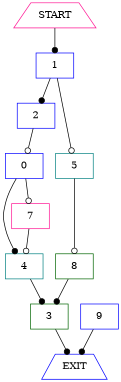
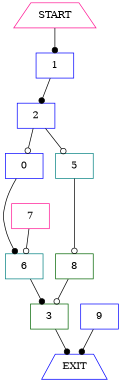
  digraph {
    node [color=blue shape=box]
    edge [arrowhead=dot]
    n1 [color=deeppink label=START shape=trapezium]
    1
    2
    n4 [label=EXIT shape=trapezium]
    n5 [label=0]
    5 [color=teal]
    3 [color=darkgreen]
-   6 [color=teal label=4]
+   6 [color=teal]
    7 [color=deeppink]
    8 [color=darkgreen]
    9
    n1 -> 1
    1 -> 2
    2 -> n5 [arrowhead=odot]
-   1 -> 5 [arrowhead=odot]
+   2 -> 5 [arrowhead=odot]
    n5 -> 6
-   n5 -> 7 [arrowhead=odot]
    5 -> 8 [arrowhead=odot]
    3 -> n4
    6 -> 3
    7 -> 6 [arrowhead=odot]
-   8 -> 3
+   8 -> 3 [arrowhead=odot]
    9 -> n4
  }
